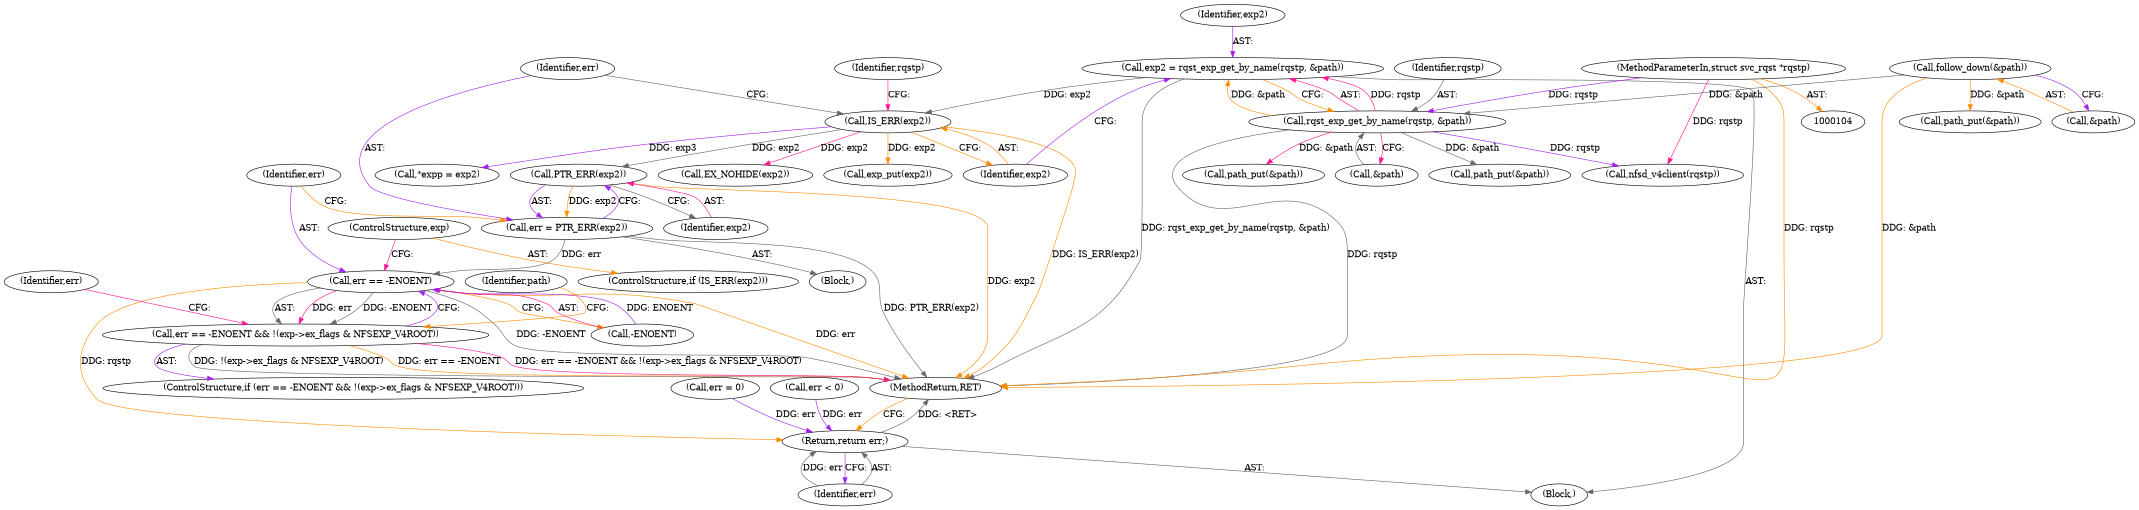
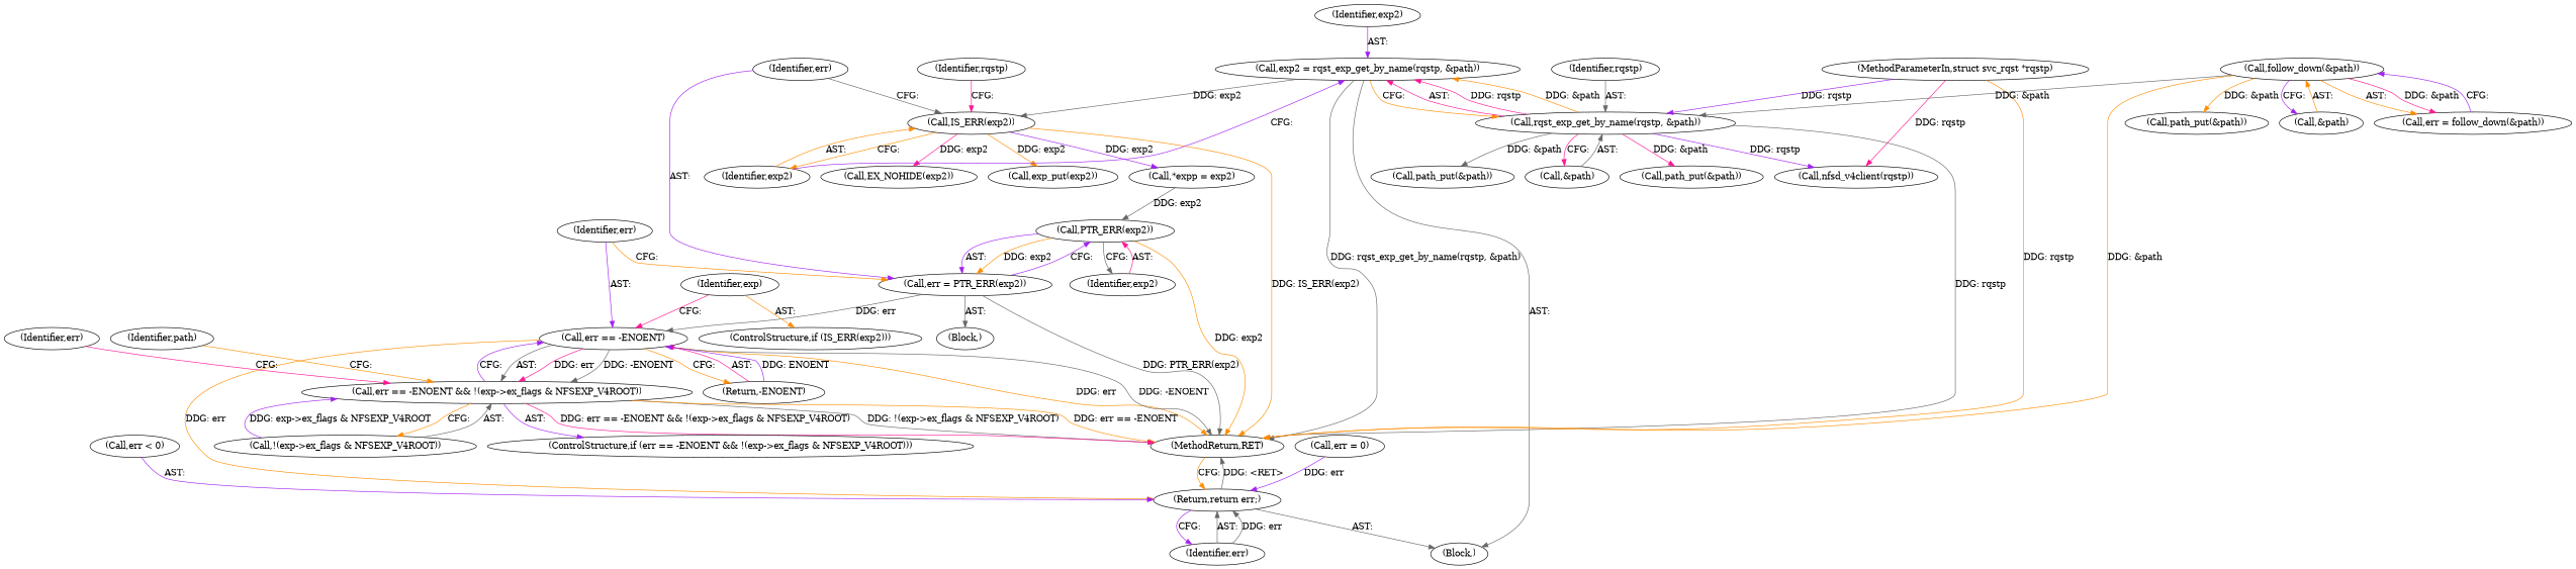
  digraph {
    edge [color=darkorange]
    n1 [label="(Call,PTR_ERR(exp2))"]
    n2 [label="(Call,err = PTR_ERR(exp2))"]
    n3 [label="(Identifier,exp2)"]
    n4 [label="(MethodReturn,RET)"]
    n5 [label="(Call,err == -ENOENT)"]
    n6 [label="(Block,)"]
    n7 [label="(Return,return err;)"]
    n8 [label="(Call,IS_ERR(exp2))"]
    n9 [label="(Call,*expp = exp2)"]
    n10 [label="(Call,EX_NOHIDE(exp2))"]
    n11 [label="(Identifier,exp2)"]
    n12 [label="(Call,exp_put(exp2))"]
    n13 [label="(ControlStructure,if (IS_ERR(exp2)))"]
    n14 [label="(Call,exp2 = rqst_exp_get_by_name(rqstp, &path))"]
    n15 [label="(Call,rqst_exp_get_by_name(rqstp, &path))"]
    n16 [label="(Block,)"]
    n17 [label="(Call,&path)"]
    n18 [label="(Call,path_put(&path))"]
    n19 [label="(Call,nfsd_v4client(rqstp))"]
    n20 [label="(Call,path_put(&path))"]
    n21 [label="(MethodParameterIn,struct svc_rqst *rqstp)"]
-   1000104
    n23 [label="(Call,follow_down(&path))"]
    n24 [label="(Call,path_put(&path))"]
+   n25 [label="(Call,err = follow_down(&path))"]
    n26 [label="(Call,&path)"]
    n27 [label="(Call,err == -ENOENT && !(exp->ex_flags & NFSEXP_V4ROOT))"]
-   n28 [label="(Call,-ENOENT)"]
+   n28 [label="(Return,-ENOENT)"]
+   n29 [label="(Call,!(exp->ex_flags & NFSEXP_V4ROOT))"]
    n30 [label="(ControlStructure,if (err == -ENOENT && !(exp->ex_flags & NFSEXP_V4ROOT)))"]
    n31 [label="(Identifier,err)"]
    n32 [label="(Identifier,err)"]
    n33 [label="(Call,err = 0)"]
    n34 [label="(Identifier,exp2)"]
    n35 [label="(Call,err < 0)"]
    n36 [label="(Identifier,err)"]
    n37 [label="(Identifier,err)"]
    n38 [label="(Identifier,path)"]
    n39 [label="(Identifier,rqstp)"]
-   n40 [label="(ControlStructure,exp)"]
+   n40 [label="(Identifier,exp)"]
    n41 [label="(Identifier,rqstp)"]
    n1 -> n2 [color=purple label="AST: "]
    n1 -> n2 [label="DDG: exp2"]
    n1 -> n3 [color=gray40 label="CFG: "]
    n1 -> n4 [label="DDG: exp2"]
    n2 -> n1 [color=purple label="CFG: "]
    n2 -> n4 [color=gray40 label="DDG: PTR_ERR(exp2)"]
    n2 -> n5 [color=gray40 label="DDG: err"]
    n2 -> n6 [color=gray40 label="AST: "]
    n3 -> n1 [color=deeppink label="AST: "]
    n4 -> n7 [label="CFG: "]
    n5 -> n4 [label="DDG: err"]
    n5 -> n4 [color=gray40 label="DDG: -ENOENT"]
-   n5 -> n7 [label="DDG: rqstp"]
+   n5 -> n7 [label="DDG: err"]
    n5 -> n27 [color=gray40 label="AST: "]
    n5 -> n27 [color=deeppink label="DDG: err"]
    n5 -> n27 [color=gray40 label="DDG: -ENOENT"]
    n5 -> n28 [label="CFG: "]
    n7 -> n4 [color=gray40 label="DDG: <RET>"]
    n7 -> n16 [color=gray40 label="AST: "]
    n7 -> n31 [color=purple label="CFG: "]
-   n8 -> n1 [color=gray40 label="DDG: exp2"]
+   n9 -> n1 [color=gray40 label="DDG: exp2"]
    n8 -> n4 [label="DDG: IS_ERR(exp2)"]
-   n8 -> n9 [color=purple label="DDG: exp3"]
+   n8 -> n9 [color=purple label="DDG: exp2"]
    n8 -> n10 [color=deeppink label="DDG: exp2"]
    n8 -> n11 [label="CFG: "]
    n8 -> n12 [label="DDG: exp2"]
    n11 -> n8 [label="AST: "]
    n11 -> n14 [color=purple label="CFG: "]
    n14 -> n4 [color=gray40 label="DDG: rqst_exp_get_by_name(rqstp, &path)"]
    n14 -> n8 [color=gray40 label="DDG: exp2"]
    n14 -> n15 [label="CFG: "]
    n14 -> n16 [color=gray40 label="AST: "]
    n15 -> n4 [color=gray40 label="DDG: rqstp"]
    n15 -> n14 [color=deeppink label="AST: "]
    n15 -> n14 [color=deeppink label="DDG: rqstp"]
    n15 -> n14 [label="DDG: &path"]
    n15 -> n17 [color=deeppink label="CFG: "]
    n15 -> n18 [color=deeppink label="DDG: &path"]
    n15 -> n19 [color=purple label="DDG: rqstp"]
    n15 -> n20 [color=gray40 label="DDG: &path"]
    n17 -> n15 [color=gray40 label="AST: "]
    n21 -> n4 [label="DDG: rqstp"]
    n21 -> n15 [color=purple label="DDG: rqstp"]
    n21 -> n19 [color=deeppink label="DDG: rqstp"]
-   n21 -> 1000104 [label="AST: "]
    n23 -> n4 [label="DDG: &path"]
    n23 -> n15 [color=gray40 label="DDG: &path"]
    n23 -> n24 [label="DDG: &path"]
+   n23 -> n25 [label="AST: "]
+   n23 -> n25 [color=deeppink label="DDG: &path"]
    n23 -> n26 [color=purple label="CFG: "]
+   n25 -> n23 [color=purple label="CFG: "]
    n26 -> n23 [label="AST: "]
    n27 -> n4 [color=gray40 label="DDG: !(exp->ex_flags & NFSEXP_V4ROOT)"]
    n27 -> n4 [label="DDG: err == -ENOENT"]
    n27 -> n4 [color=deeppink label="DDG: err == -ENOENT && !(exp->ex_flags & NFSEXP_V4ROOT)"]
    n27 -> n5 [color=purple label="CFG: "]
+   n27 -> n29 [label="CFG: "]
    n27 -> n30 [color=purple label="AST: "]
    n28 -> n5 [color=deeppink label="AST: "]
    n28 -> n5 [color=purple label="DDG: ENOENT"]
+   n29 -> n27 [color=gray40 label="AST: "]
+   n29 -> n27 [color=purple label="DDG: exp->ex_flags & NFSEXP_V4ROOT"]
    n31 -> n7 [color=gray40 label="AST: "]
    n31 -> n7 [color=gray40 label="DDG: err"]
    n32 -> n2 [color=purple label="AST: "]
    n32 -> n8 [color=gray40 label="CFG: "]
    n33 -> n7 [color=purple label="DDG: err"]
    n34 -> n14 [color=purple label="AST: "]
-   n35 -> n7 [color=purple label="DDG: err"]
+   n35 -> n7 [color=purple label="AST: "]
    n36 -> n2 [label="CFG: "]
    n36 -> n5 [color=purple label="AST: "]
    n37 -> n27 [color=deeppink label="CFG: "]
    n38 -> n27 [label="CFG: "]
    n39 -> n15 [color=gray40 label="AST: "]
    n40 -> n5 [color=deeppink label="CFG: "]
    n40 -> n13 [label="AST: "]
    n41 -> n8 [color=deeppink label="CFG: "]
  }
